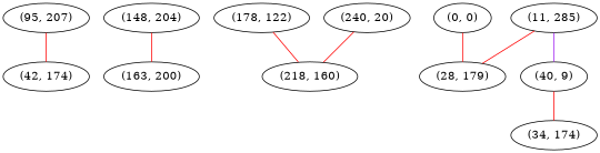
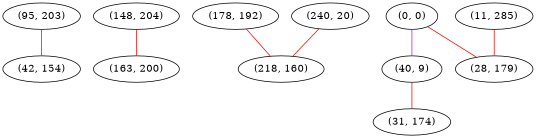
  graph {
    edge [color=red weight=1]
-   "(95, 203)" [label="(95, 207)"]
-   "(42, 174)"
+   "(95, 203)"
+   "(42, 174)" [label="(42, 154)"]
    "(148, 204)"
    "(163, 200)"
    n5 [label="(218, 160)"]
-   "(178, 192)" [label="(178, 122)"]
+   "(178, 192)"
    "(240, 20)"
    "(0, 0)"
    "(40, 9)"
    "(28, 179)"
-   "(34, 174)"
+   "(34, 174)" [label="(31, 174)"]
    "(11, 285)"
    "(95, 203)" -- "(42, 174)"
    "(148, 204)" -- "(163, 200)"
    "(178, 192)" -- n5
    "(240, 20)" -- n5
-   "(11, 285)" -- "(40, 9)" [color=purple weight=4]
+   "(0, 0)" -- "(40, 9)" [color=purple weight=4]
    "(0, 0)" -- "(28, 179)"
    "(40, 9)" -- "(34, 174)"
    "(11, 285)" -- "(28, 179)"
  }
